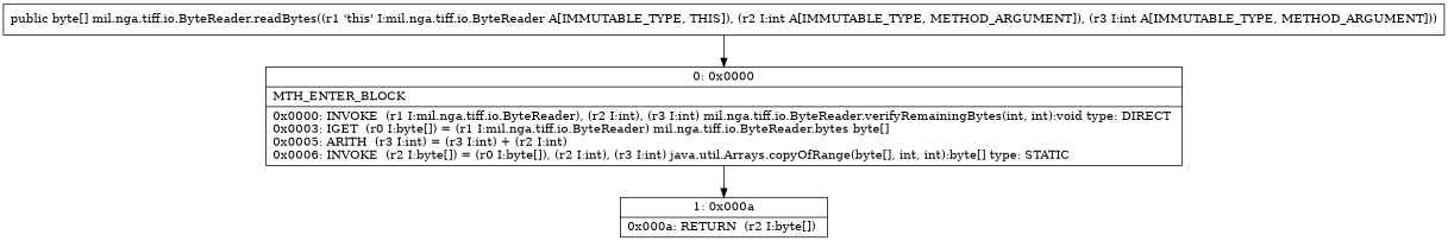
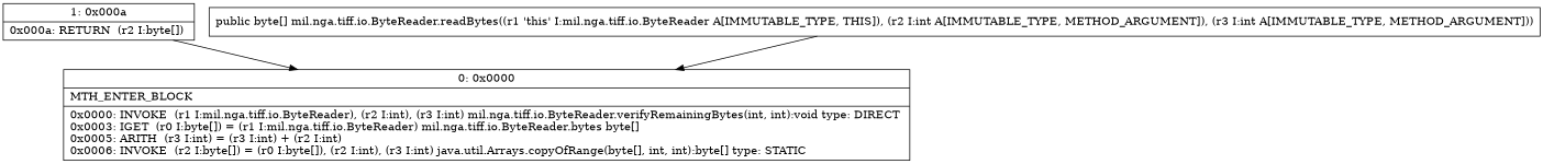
  digraph {
    node [shape=record]
    n1 [label="{0\:\ 0x0000|MTH_ENTER_BLOCK\l|0x0000: INVOKE  (r1 I:mil.nga.tiff.io.ByteReader), (r2 I:int), (r3 I:int) mil.nga.tiff.io.ByteReader.verifyRemainingBytes(int, int):void type: DIRECT \l0x0003: IGET  (r0 I:byte[]) = (r1 I:mil.nga.tiff.io.ByteReader) mil.nga.tiff.io.ByteReader.bytes byte[] \l0x0005: ARITH  (r3 I:int) = (r3 I:int) + (r2 I:int) \l0x0006: INVOKE  (r2 I:byte[]) = (r0 I:byte[]), (r2 I:int), (r3 I:int) java.util.Arrays.copyOfRange(byte[], int, int):byte[] type: STATIC \l}"]
    n2 [label="{1\:\ 0x000a|0x000a: RETURN  (r2 I:byte[]) \l}"]
    n3 [label="{public byte[] mil.nga.tiff.io.ByteReader.readBytes((r1 'this' I:mil.nga.tiff.io.ByteReader A[IMMUTABLE_TYPE, THIS]), (r2 I:int A[IMMUTABLE_TYPE, METHOD_ARGUMENT]), (r3 I:int A[IMMUTABLE_TYPE, METHOD_ARGUMENT])) }"]
-   n1 -> n2
+   n2 -> n1
    n3 -> n1
  }
